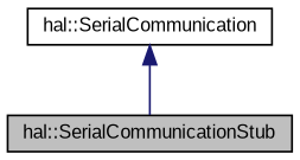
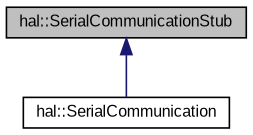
  digraph {
    fontname="Liberation Sans"
    node [color=black fontname="Liberation Sans" fontsize=10 shape=record style=filled]
    n1 [fillcolor=grey75 fontcolor=black height=0.2 label="hal::SerialCommunicationStub" width=0.4]
    n2 [fillcolor=white height=0.2 label="hal::SerialCommunication" width=0.4]
-   n2 -> n1 [color=midnightblue dir=back fontname="Liberation Sans" fontsize=10 labelfontname=Helvetica labelfontsize=10 style=solid]
+   n1 -> n2 [color=midnightblue dir=back fontname="Liberation Sans" fontsize=10 labelfontname=Helvetica labelfontsize=10 style=solid]
  }
